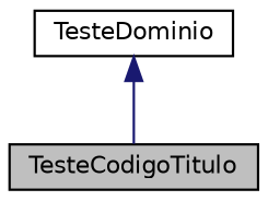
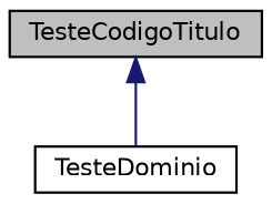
  digraph {
    node [color=black fontname=Helvetica fontsize=10 shape=record style=filled]
    n1 [fillcolor=grey75 fontcolor=black height=0.2 label=TesteCodigoTitulo width=0.4]
    n2 [fillcolor=white height=0.2 label=TesteDominio width=0.4]
-   n2 -> n1 [color=midnightblue dir=back fontname=Helvetica fontsize=10 labelfontname=Helvetica labelfontsize=10 style=solid]
+   n1 -> n2 [color=midnightblue dir=back fontname=Helvetica fontsize=10 labelfontname=Helvetica labelfontsize=10 style=solid]
  }
